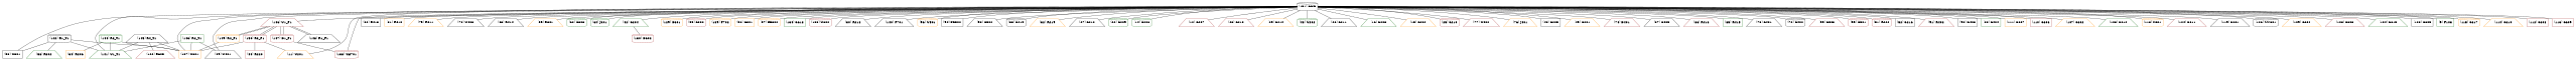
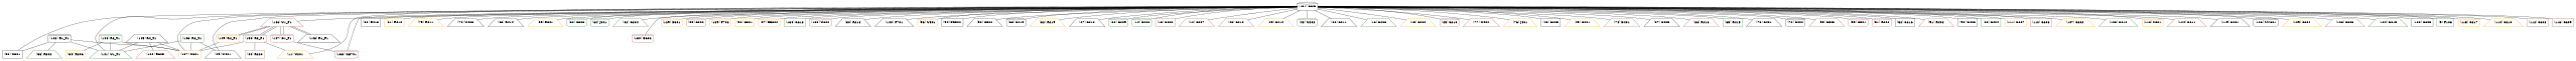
  graph {
    fontname="DejaVu Serif"
    node [color=black fontname="DejaVu Serif" shape=trapezium]
    edge [fontname="DejaVu Serif"]
    n1 [label="(142) R1_T1" shape=cylinder]
    n2 [label="(53) U301" shape=box]
    n3 [color=darkorange label="(137) U601" shape=box]
    n4 [color=darkgreen label="(58) R302"]
    n5 [color=darkgreen label="(141) U1_T1"]
    n6 [color=darkgreen label="(143) R2_T1" shape=box]
    n7 [label="(89) U401"]
    n8 [color=darkgreen label="(144) R3_T1" shape=cylinder]
    n9 [color=darkorange label="(34) R206" shape=box]
    n10 [label="(145) R4_T1"]
    n11 [color=brown label="(122) R605"]
    n12 [color=brown label="(146) U1_P1"]
    n13 [color=brown label="(147) D1_P1" shape=cylinder]
    n14 [color=darkorange label="(149) R2_P1" shape=cylinder]
    n15 [color=brown label="(150) R3_P1" shape=cylinder]
    n16 [label="(148) R1_P1"]
    n17 [color=brown label="(138) SH701" shape=cylinder]
    n18 [color=darkorange label="(11) U201"]
    n19 [color=brown label="(44) R220" shape=box]
    n20 [label="(151) GND" shape=cylinder]
    n21 [label="(82) R413" shape=box]
    n22 [color=darkorange label="(81) R410" shape=box]
    n23 [color=darkorange label="(79) R411"]
    n24 [label="(78) U403"]
    n25 [label="(83) R414"]
    n26 [color=darkorange label="(59) R301"]
    n27 [color=darkgreen label="(62) C303" shape=cylinder]
    n28 [color=darkgreen label="(64) J301" shape=cylinder]
    n29 [color=brown label="(130) D602" shape=cylinder]
    n30 [color=darkorange label="(129) D601" shape=cylinder]
    n31 [color=brown label="(55) C302" shape=cylinder]
    n32 [color=darkorange label="(139) P702" shape=cylinder]
    n33 [color=darkorange label="(56) C301" shape=box]
    n34 [color=darkorange label="(57) FB302" shape=cylinder]
    n35 [color=darkgreen label="(134) C618" shape=box]
    n36 [color=brown label="(133) U602" shape=cylinder]
    n37 [label="(30) R218"]
    n38 [label="(140) P701"]
    n39 [color=darkorange label="(96) U501" shape=cylinder]
    n40 [label="(94) FB502" shape=box]
    n41 [label="(98) C502"]
    n42 [label="(33) C215" shape=cylinder]
    n43 [color=darkorange label="(32) R219"]
    n44 [label="(27) C212"]
    n45 [color=darkgreen label="(22) C209" shape=cylinder]
    n46 [color=darkgreen label="(14) C206" shape=cylinder]
+   n47 [color=brown label="(13) C208" shape=box]
    n48 [color=brown label="(12) C207"]
    n49 [color=brown label="(28) C213"]
    n50 [color=darkorange label="(29) C214"]
    n51 [color=darkgreen label="(43) U202" shape=cylinder]
    n52 [color=darkgreen label="(42) C204"]
    n53 [label="(26) C211"]
    n54 [color=darkgreen label="(16) C203"]
    n55 [color=darkorange label="(15) C202"]
    n56 [color=brown label="(25) C210" shape=cylinder]
    n57 [color=brown label="(77) U402"]
    n58 [color=darkorange label="(76) J401"]
    n59 [label="(48) C205" shape=box]
    n60 [color=darkorange label="(49) C201"]
    n61 [color=brown label="(74) D401"]
    n62 [label="(87) C405"]
    n63 [color=brown label="(86) R416"]
    n64 [color=darkgreen label="(85) R415" shape=box]
    n65 [label="(73) C401"]
    n66 [label="(72) C402" shape=cylinder]
    n67 [color=brown label="(99) C503"]
    n68 [color=brown label="(99) C501" shape=cylinder]
    n69 [color=brown label="(51) R222" shape=cylinder]
    n70 [label="(52) C216" shape=box]
    n71 [color=brown label="(91) R402"]
    n72 [label="(90) C403" shape=box]
    n73 [color=darkgreen label="(88) C404" shape=box]
    n74 [color=darkorange label="(111) C607" shape=box]
    n75 [color=brown label="(110) C606" shape=box]
    n76 [color=darkorange label="(107) C602"]
    n77 [color=darkgreen label="(103) C612"]
    n78 [color=darkorange label="(118) X601" shape=cylinder]
    n79 [color=brown label="(124) C611"]
    n80 [label="(119) C601"]
    n81 [label="(126) SW601" shape=cylinder]
    n82 [color=darkorange label="(109) C604"]
    n83 [color=brown label="(108) C603"]
    n84 [color=darkgreen label="(104) C615"]
    n85 [label="(128) C605" shape=box]
    n86 [color=darkgreen label="(9) P103" shape=box]
    n87 [color=darkorange label="(115) C617" shape=cylinder]
    n88 [color=darkorange label="(114) C610"]
    n89 [color=brown label="(112) C608" shape=box]
    n90 [color=brown label="(113) C609" shape=box]
    n1 -- n2
    n1 -- n3
    n1 -- n4
    n1 -- n5
    n6 -- n3
    n6 -- n5
    n6 -- n7
    n8 -- n3
    n8 -- n5
    n8 -- n9
    n10 -- n3
    n10 -- n5
    n10 -- n11
    n12 -- n13
    n12 -- n14
    n12 -- n15
    n12 -- n16
    n13 -- n12
    n13 -- n17
    n14 -- n3
    n14 -- n12
    n15 -- n3
    n15 -- n12
    n15 -- n18
    n15 -- n19
    n16 -- n12
    n20 -- n2
    n20 -- n3
    n20 -- n5
    n20 -- n7
    n20 -- n12
    n20 -- n17
    n20 -- n18
    n20 -- n21
    n20 -- n22
    n20 -- n23
    n20 -- n24
    n20 -- n25
    n20 -- n26
    n20 -- n27
    n20 -- n28
-   n52 -- n29
+   n20 -- n29
    n20 -- n30
    n20 -- n31
    n20 -- n32
    n20 -- n33
    n20 -- n34
    n20 -- n35
    n20 -- n36
    n20 -- n37
    n20 -- n38
    n20 -- n39
    n20 -- n40
    n20 -- n41
    n20 -- n42
    n20 -- n43
    n20 -- n44
    n20 -- n45
    n20 -- n46
+   n20 -- n47
    n20 -- n48
    n20 -- n49
    n20 -- n50
    n20 -- n51
    n20 -- n52
    n20 -- n53
    n20 -- n54
    n20 -- n55
    n20 -- n56
    n20 -- n57
    n20 -- n58
    n20 -- n59
    n20 -- n60
    n20 -- n61
    n20 -- n62
    n20 -- n63
    n20 -- n64
    n20 -- n65
    n20 -- n66
    n20 -- n67
    n20 -- n68
    n20 -- n69
    n20 -- n70
    n20 -- n71
    n20 -- n72
    n20 -- n73
    n20 -- n74
    n20 -- n75
    n20 -- n76
    n20 -- n77
    n20 -- n78
    n20 -- n79
    n20 -- n80
    n20 -- n81
    n20 -- n82
    n20 -- n83
    n20 -- n84
    n20 -- n85
    n20 -- n86
    n20 -- n87
    n20 -- n88
    n20 -- n89
    n20 -- n90
  }
